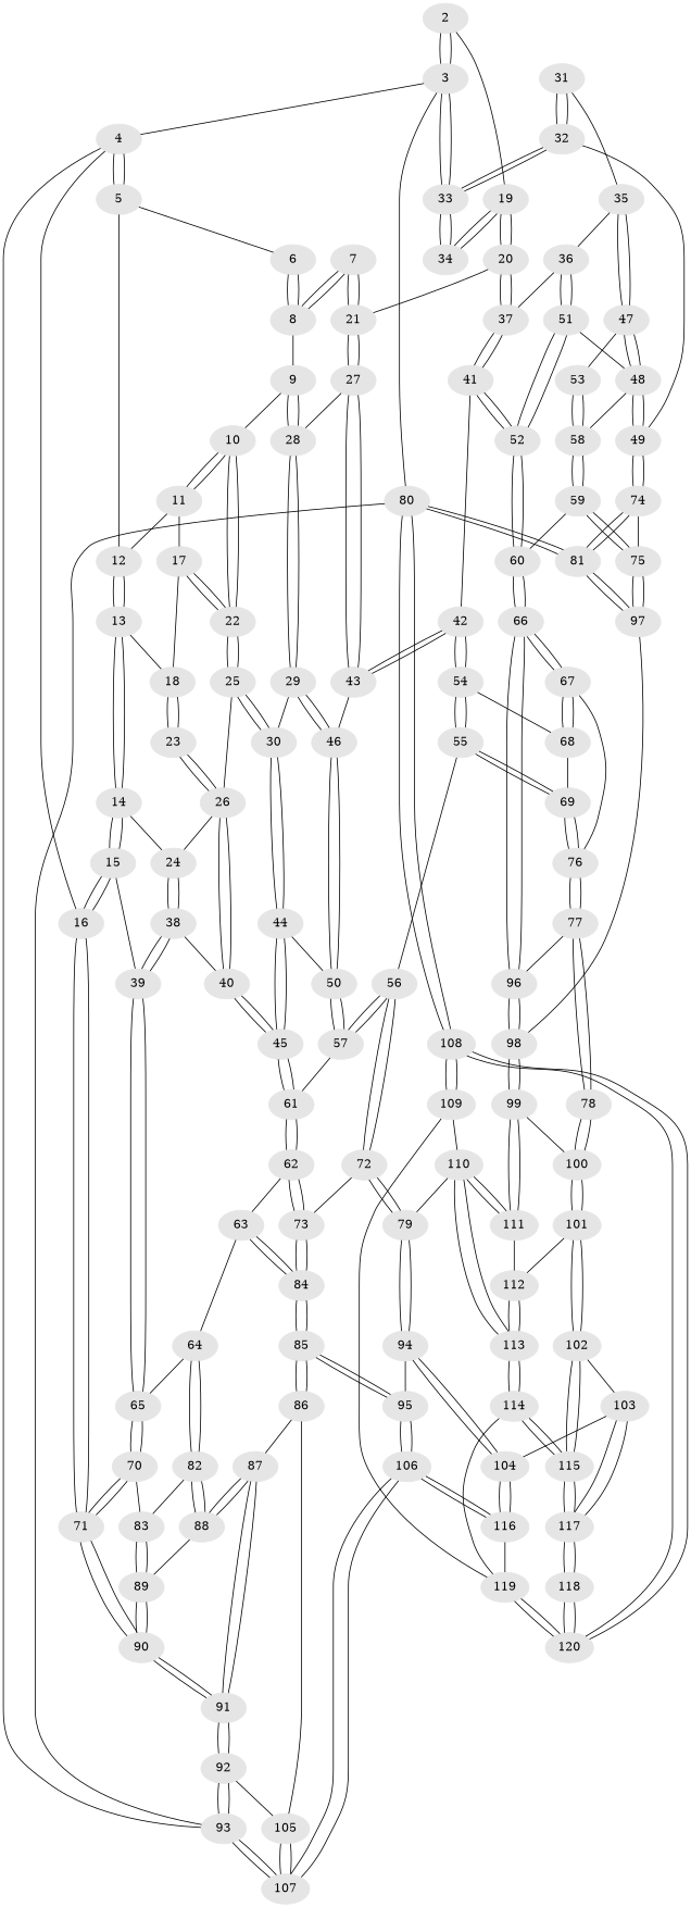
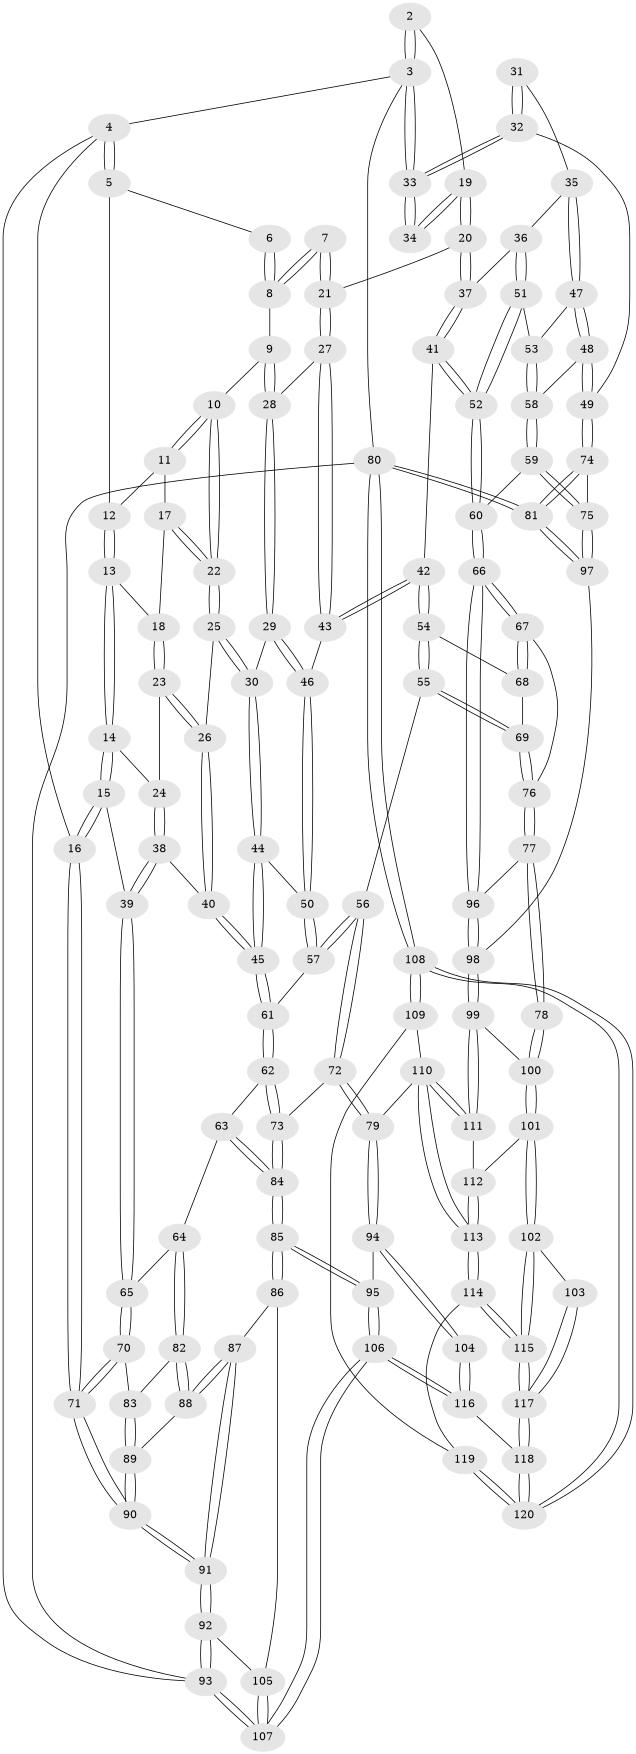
  graph {
    node [color=gray90 style=filled]
    2
    3
    19
    7
    8
    21
    4
    33
    80
    20
    34
    5
    16
    93
    81
    108
    6
    12
    71
    107
    13
    9
    27
    10
    28
    11
    22
    29
    17
    25
    18
    14
    15
    24
    23
    39
    38
    65
    90
    26
    37
    41
    43
    30
    40
    44
    45
    46
    50
    31
    32
    35
    49
    36
    47
    74
    51
    48
    53
    52
    42
    70
    61
    54
    60
    55
    68
    57
    62
    58
    59
    75
    66
    56
    69
    72
    76
    73
    79
    97
    67
    96
    63
    64
    84
    82
    85
    83
    88
    98
    77
    89
    91
    94
    78
    100
    101
    95
    104
    109
    120
    86
    87
    105
    106
    92
    116
    99
    111
    112
    102
    103
    115
    113
    117
    118
    110
    119
    114
    2 -- 3
    2 -- 3
    2 -- 19
    3 -- 4
    3 -- 33
    3 -- 33
    3 -- 80
    19 -- 20
    19 -- 20
    19 -- 34
    19 -- 34
    7 -- 8
    7 -- 8
    7 -- 21
    7 -- 21
    8 -- 9
    21 -- 27
    21 -- 27
    4 -- 5
    4 -- 5
    4 -- 16
    4 -- 93
    33 -- 34
    33 -- 34
    80 -- 93
    80 -- 81
    80 -- 81
    80 -- 108
    80 -- 108
    20 -- 21
    20 -- 37
    20 -- 37
    5 -- 6
    5 -- 12
    16 -- 71
    16 -- 71
    93 -- 107
    93 -- 107
    81 -- 97
    81 -- 97
    108 -- 109
    108 -- 109
    108 -- 120
    108 -- 120
    6 -- 8
    6 -- 8
    12 -- 13
    12 -- 13
    71 -- 90
    71 -- 90
    13 -- 18
    13 -- 14
    13 -- 14
    9 -- 10
    9 -- 28
    9 -- 28
    27 -- 28
    27 -- 43
    27 -- 43
    10 -- 11
    10 -- 11
    10 -- 22
    10 -- 22
    28 -- 29
    28 -- 29
    11 -- 12
    11 -- 17
    22 -- 25
    22 -- 25
    29 -- 30
    29 -- 46
    29 -- 46
    17 -- 22
    17 -- 22
    17 -- 18
    25 -- 26
    25 -- 30
    25 -- 30
    18 -- 23
    18 -- 23
    14 -- 15
    14 -- 15
    14 -- 24
    15 -- 16
    15 -- 16
    15 -- 39
    24 -- 38
    24 -- 38
-   26 -- 24
+   23 -- 24
    23 -- 26
    23 -- 26
    39 -- 65
    39 -- 65
    38 -- 39
    38 -- 39
    38 -- 40
    65 -- 70
    65 -- 70
    90 -- 91
    90 -- 91
    26 -- 40
    26 -- 40
    37 -- 41
    37 -- 41
    41 -- 52
    41 -- 52
    41 -- 42
    43 -- 46
    30 -- 44
    30 -- 44
    40 -- 45
    40 -- 45
    44 -- 45
    44 -- 45
    44 -- 50
    45 -- 61
    45 -- 61
    46 -- 50
    46 -- 50
    50 -- 57
    50 -- 57
    31 -- 32
    31 -- 32
    31 -- 35
    32 -- 33
    32 -- 33
    32 -- 49
    35 -- 36
    35 -- 47
    35 -- 47
    49 -- 74
    49 -- 74
    36 -- 37
    36 -- 51
    36 -- 51
    47 -- 48
    47 -- 48
    47 -- 53
    74 -- 81
    74 -- 81
    74 -- 75
-   51 -- 48
+   51 -- 53
    51 -- 52
    51 -- 52
    48 -- 49
    48 -- 49
    48 -- 58
    53 -- 58
    53 -- 58
    52 -- 60
    52 -- 60
    42 -- 43
    42 -- 43
    42 -- 54
    42 -- 54
    70 -- 71
    70 -- 71
    70 -- 83
    61 -- 62
    61 -- 62
    54 -- 55
    54 -- 55
    54 -- 68
    60 -- 66
    60 -- 66
    55 -- 56
    55 -- 69
    55 -- 69
    68 -- 69
    57 -- 61
    62 -- 73
    62 -- 73
    62 -- 63
    58 -- 59
    58 -- 59
    59 -- 60
    59 -- 75
    59 -- 75
    75 -- 97
    75 -- 97
    66 -- 67
    66 -- 67
    66 -- 96
    66 -- 96
    56 -- 57
    56 -- 57
    56 -- 72
    56 -- 72
    69 -- 76
    69 -- 76
    72 -- 73
    72 -- 79
    72 -- 79
    76 -- 77
    76 -- 77
    73 -- 84
    73 -- 84
    79 -- 94
    79 -- 94
    97 -- 98
    67 -- 68
    67 -- 68
    67 -- 76
    96 -- 98
    96 -- 98
    63 -- 64
    63 -- 84
    63 -- 84
    64 -- 65
    64 -- 82
    64 -- 82
    84 -- 85
    84 -- 85
    82 -- 83
    82 -- 88
    82 -- 88
    85 -- 95
    85 -- 95
    85 -- 86
    85 -- 86
    83 -- 89
    83 -- 89
    88 -- 89
    98 -- 99
    98 -- 99
    77 -- 96
    77 -- 78
    77 -- 78
    89 -- 90
    89 -- 90
    91 -- 92
    91 -- 92
    94 -- 95
    94 -- 104
    94 -- 104
    78 -- 100
    78 -- 100
    100 -- 101
    100 -- 101
    101 -- 112
    101 -- 102
    101 -- 102
    95 -- 106
    95 -- 106
    104 -- 116
    104 -- 116
    109 -- 110
    109 -- 119
    86 -- 87
    86 -- 105
    87 -- 88
    87 -- 88
    87 -- 91
    87 -- 91
    105 -- 107
    105 -- 107
    106 -- 107
    106 -- 107
    106 -- 116
    106 -- 116
    92 -- 93
    92 -- 93
    92 -- 105
-   116 -- 119
+   116 -- 118
    99 -- 100
    99 -- 111
    99 -- 111
    111 -- 112
    112 -- 113
    112 -- 113
    102 -- 103
    102 -- 115
    102 -- 115
-   103 -- 104
    103 -- 117
    103 -- 117
    115 -- 117
    115 -- 117
    113 -- 114
    113 -- 114
    117 -- 118
    117 -- 118
    118 -- 120
    118 -- 120
    110 -- 79
    110 -- 111
    110 -- 111
    110 -- 113
    110 -- 113
    119 -- 120
    119 -- 120
    114 -- 115
    114 -- 115
    114 -- 119
  }
